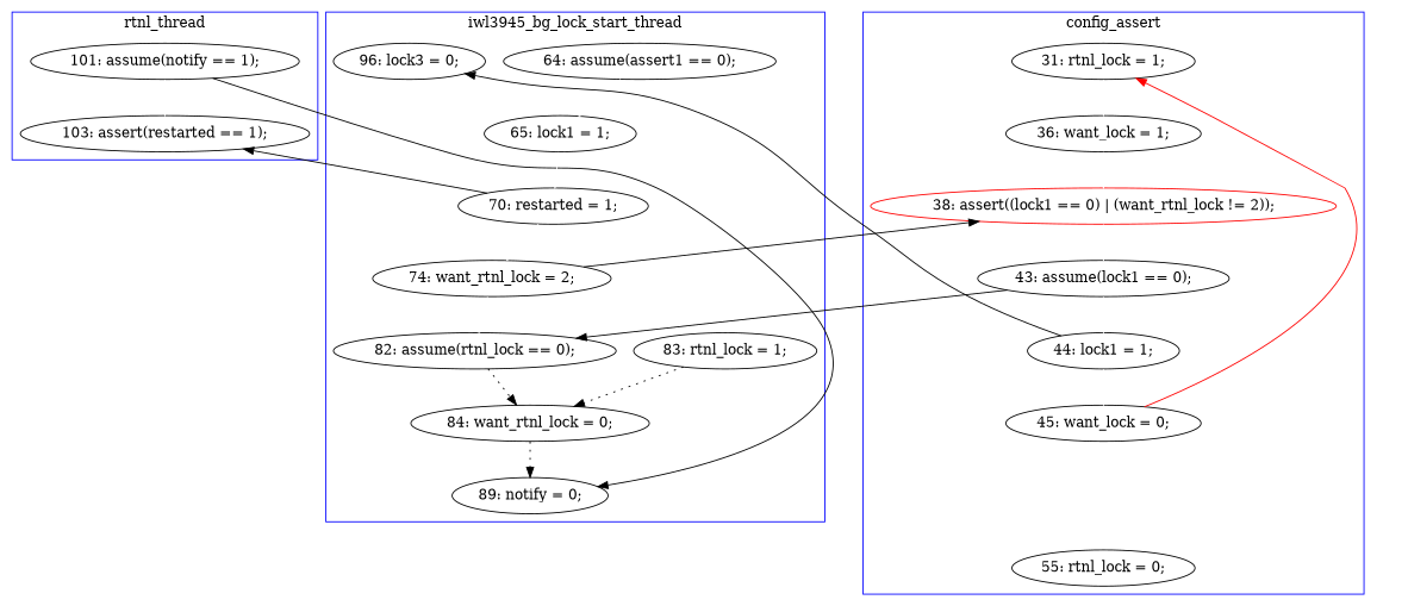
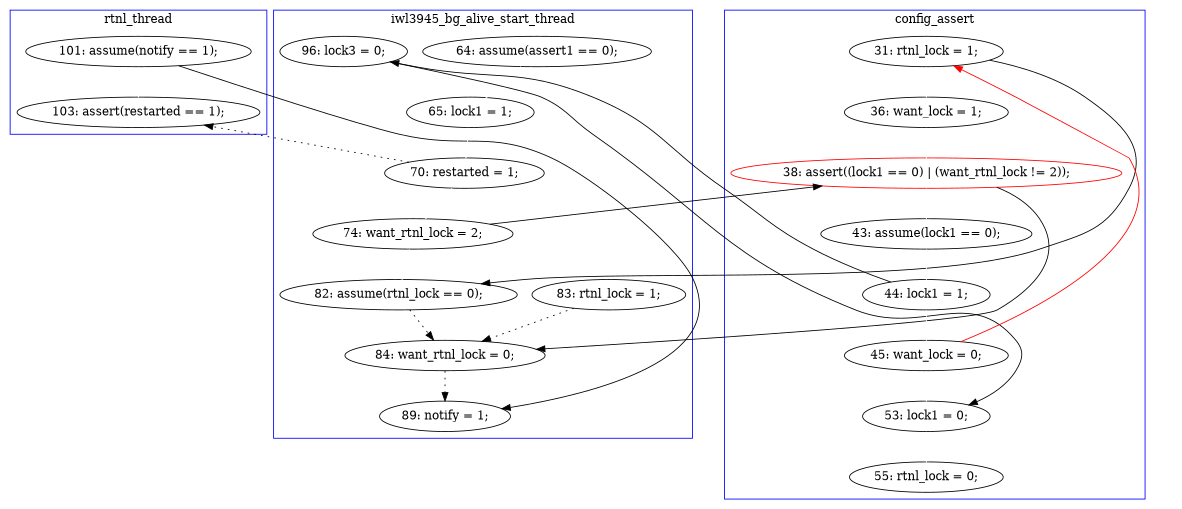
  digraph {
    edge [color=white style=solid]
    n1 [label="103: assert(restarted == 1);"]
    n2 [label="101: assume(notify == 1);"]
    n3 [label="74: want_rtnl_lock = 2;"]
    n4 [label="82: assume(rtnl_lock == 0);"]
    n5 [label="84: want_rtnl_lock = 0;"]
-   n6 [label="89: notify = 0;"]
+   n6 [label="89: notify = 1;"]
    n7 [label="70: restarted = 1;"]
    n8 [label="83: rtnl_lock = 1;"]
    n9 [label="64: assume(assert1 == 0);"]
    n10 [label="65: lock1 = 1;"]
    n11 [label="96: lock3 = 0;"]
    n12 [color=red label="38: assert((lock1 == 0) | (want_rtnl_lock != 2));"]
    n13 [label="31: rtnl_lock = 1;"]
    n14 [label="36: want_lock = 1;"]
    n15 [label="43: assume(lock1 == 0);"]
    n16 [label="45: want_lock = 0;"]
+   n17 [label="53: lock1 = 0;"]
    n18 [label="44: lock1 = 1;"]
    n19 [label="55: rtnl_lock = 0;"]
    subgraph cluster_1 {
      color=blue
      label=rtnl_thread
      n1
      n2
    }
    subgraph cluster_2 {
      color=blue
-     label=iwl3945_bg_lock_start_thread
+     label=iwl3945_bg_alive_start_thread
      n3
      n4
      n5
      n6
      n7
      n8
      n9
      n10
      n11
    }
    subgraph cluster_3 {
      color=blue
      label=config_assert
      n12
      n13
      n14
      n15
      n16
+     n17
      n18
      n19
    }
    n2 -> n1
    n2 -> n6 [color=black constraint=false]
    n3 -> n4
    n3 -> n12 [color=black constraint=false]
    n4 -> n5 [color=black style=dotted]
    n5 -> n6 [color=black style=dotted]
-   n7 -> n1 [color=black constraint=false]
+   n7 -> n1 [color=black constraint=false style=dotted]
    n7 -> n3
    n8 -> n5 [color=black style=dotted]
    n9 -> n10
    n10 -> n7
+   n11 -> n17 [color=black constraint=false]
+   n12 -> n5 [color=black constraint=false]
    n12 -> n15
-   n15 -> n4 [color=black constraint=false]
+   n13 -> n4 [color=black constraint=false]
    n13 -> n14
    n14 -> n12
    n15 -> n18
    n16 -> n13 [color=red constraint=false]
+   n16 -> n17
+   n17 -> n19
    n18 -> n11 [color=black constraint=false]
    n18 -> n16
  }
